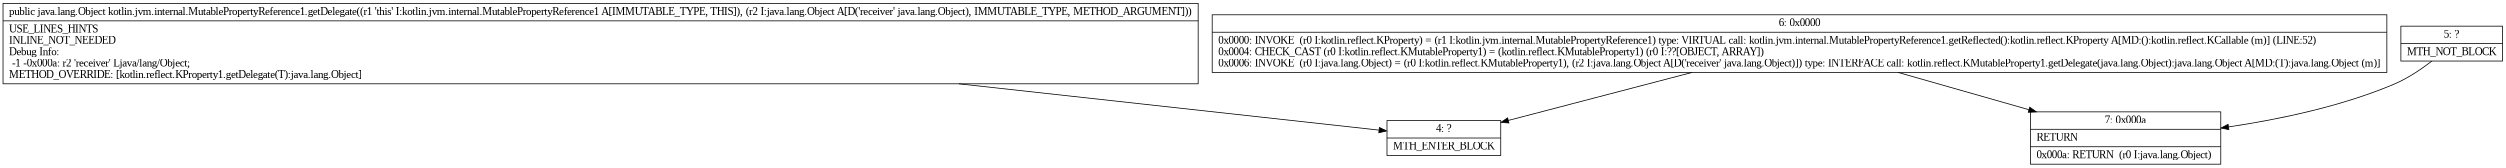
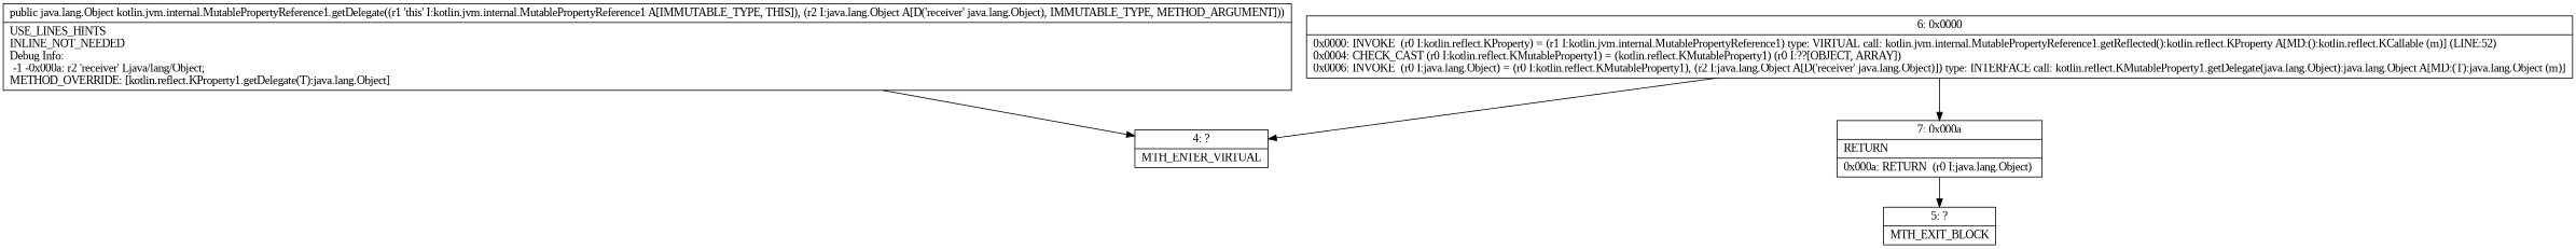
  digraph {
    fontname="Liberation Serif"
    node [fontname="Liberation Serif" shape=record]
    edge [fontname="Liberation Serif"]
-   n1 [label="{4\:\ ?|MTH_ENTER_BLOCK\l}"]
+   n1 [label="{4\:\ ?|MTH_ENTER_VIRTUAL\l}"]
    n2 [label="{6\:\ 0x0000|0x0000: INVOKE  (r0 I:kotlin.reflect.KProperty) = (r1 I:kotlin.jvm.internal.MutablePropertyReference1) type: VIRTUAL call: kotlin.jvm.internal.MutablePropertyReference1.getReflected():kotlin.reflect.KProperty A[MD:():kotlin.reflect.KCallable (m)] (LINE:52)\l0x0004: CHECK_CAST (r0 I:kotlin.reflect.KMutableProperty1) = (kotlin.reflect.KMutableProperty1) (r0 I:??[OBJECT, ARRAY]) \l0x0006: INVOKE  (r0 I:java.lang.Object) = (r0 I:kotlin.reflect.KMutableProperty1), (r2 I:java.lang.Object A[D('receiver' java.lang.Object)]) type: INTERFACE call: kotlin.reflect.KMutableProperty1.getDelegate(java.lang.Object):java.lang.Object A[MD:(T):java.lang.Object (m)]\l}"]
    n3 [label="{7\:\ 0x000a|RETURN\l|0x000a: RETURN  (r0 I:java.lang.Object) \l}"]
-   n4 [label="{5\:\ ?|MTH_NOT_BLOCK\l}"]
+   n4 [label="{5\:\ ?|MTH_EXIT_BLOCK\l}"]
    n5 [label="{public java.lang.Object kotlin.jvm.internal.MutablePropertyReference1.getDelegate((r1 'this' I:kotlin.jvm.internal.MutablePropertyReference1 A[IMMUTABLE_TYPE, THIS]), (r2 I:java.lang.Object A[D('receiver' java.lang.Object), IMMUTABLE_TYPE, METHOD_ARGUMENT]))  | USE_LINES_HINTS\lINLINE_NOT_NEEDED\lDebug Info:\l  \-1 \-0x000a: r2 'receiver' Ljava\/lang\/Object;\lMETHOD_OVERRIDE: [kotlin.reflect.KProperty1.getDelegate(T):java.lang.Object]\l}"]
    n2 -> n1
    n2 -> n3
-   n4 -> n3
+   n3 -> n4
    n5 -> n1
  }
